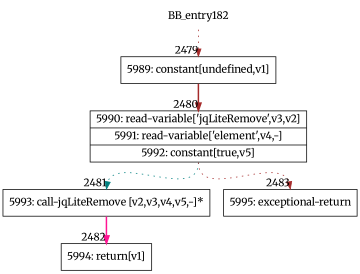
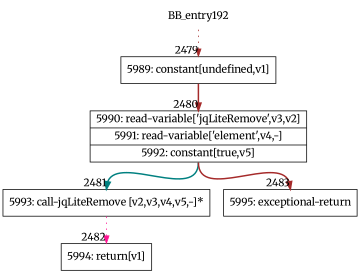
  digraph {
    fontname=Merriweather
    rankdir=TD
    node [fontname=Merriweather shape=record]
    edge [color=brown fontname=Merriweather headport=n style=dotted tailport=s]
-   BB_entry192 [shape=none label=BB_entry182]
+   BB_entry192 [shape=none]
    n2 [label="{5989: constant[undefined,v1]}"]
    n3 [label="{5990: read-variable['jqLiteRemove',v3,v2]|5991: read-variable['element',v4,-]|5992: constant[true,v5]}"]
    n4 [label="{5993: call-jqLiteRemove [v2,v3,v4,v5,-]*}"]
    n5 [label="{5995: exceptional-return}"]
    n6 [label="{5994: return[v1]}"]
    BB_entry192 -> n2 [headlabel="    2479"]
    n2 -> n3 [headlabel="      2480" style=bold]
-   n3 -> n4 [color=teal headlabel="      2481"]
-   n3 -> n5 [headlabel="      2483"]
-   n4 -> n6 [color=deeppink headlabel="      2482" style=bold]
+   n3 -> n4 [color=teal headlabel="      2481" style=bold]
+   n3 -> n5 [headlabel="      2483" style=bold]
+   n4 -> n6 [color=deeppink headlabel="      2482"]
  }
